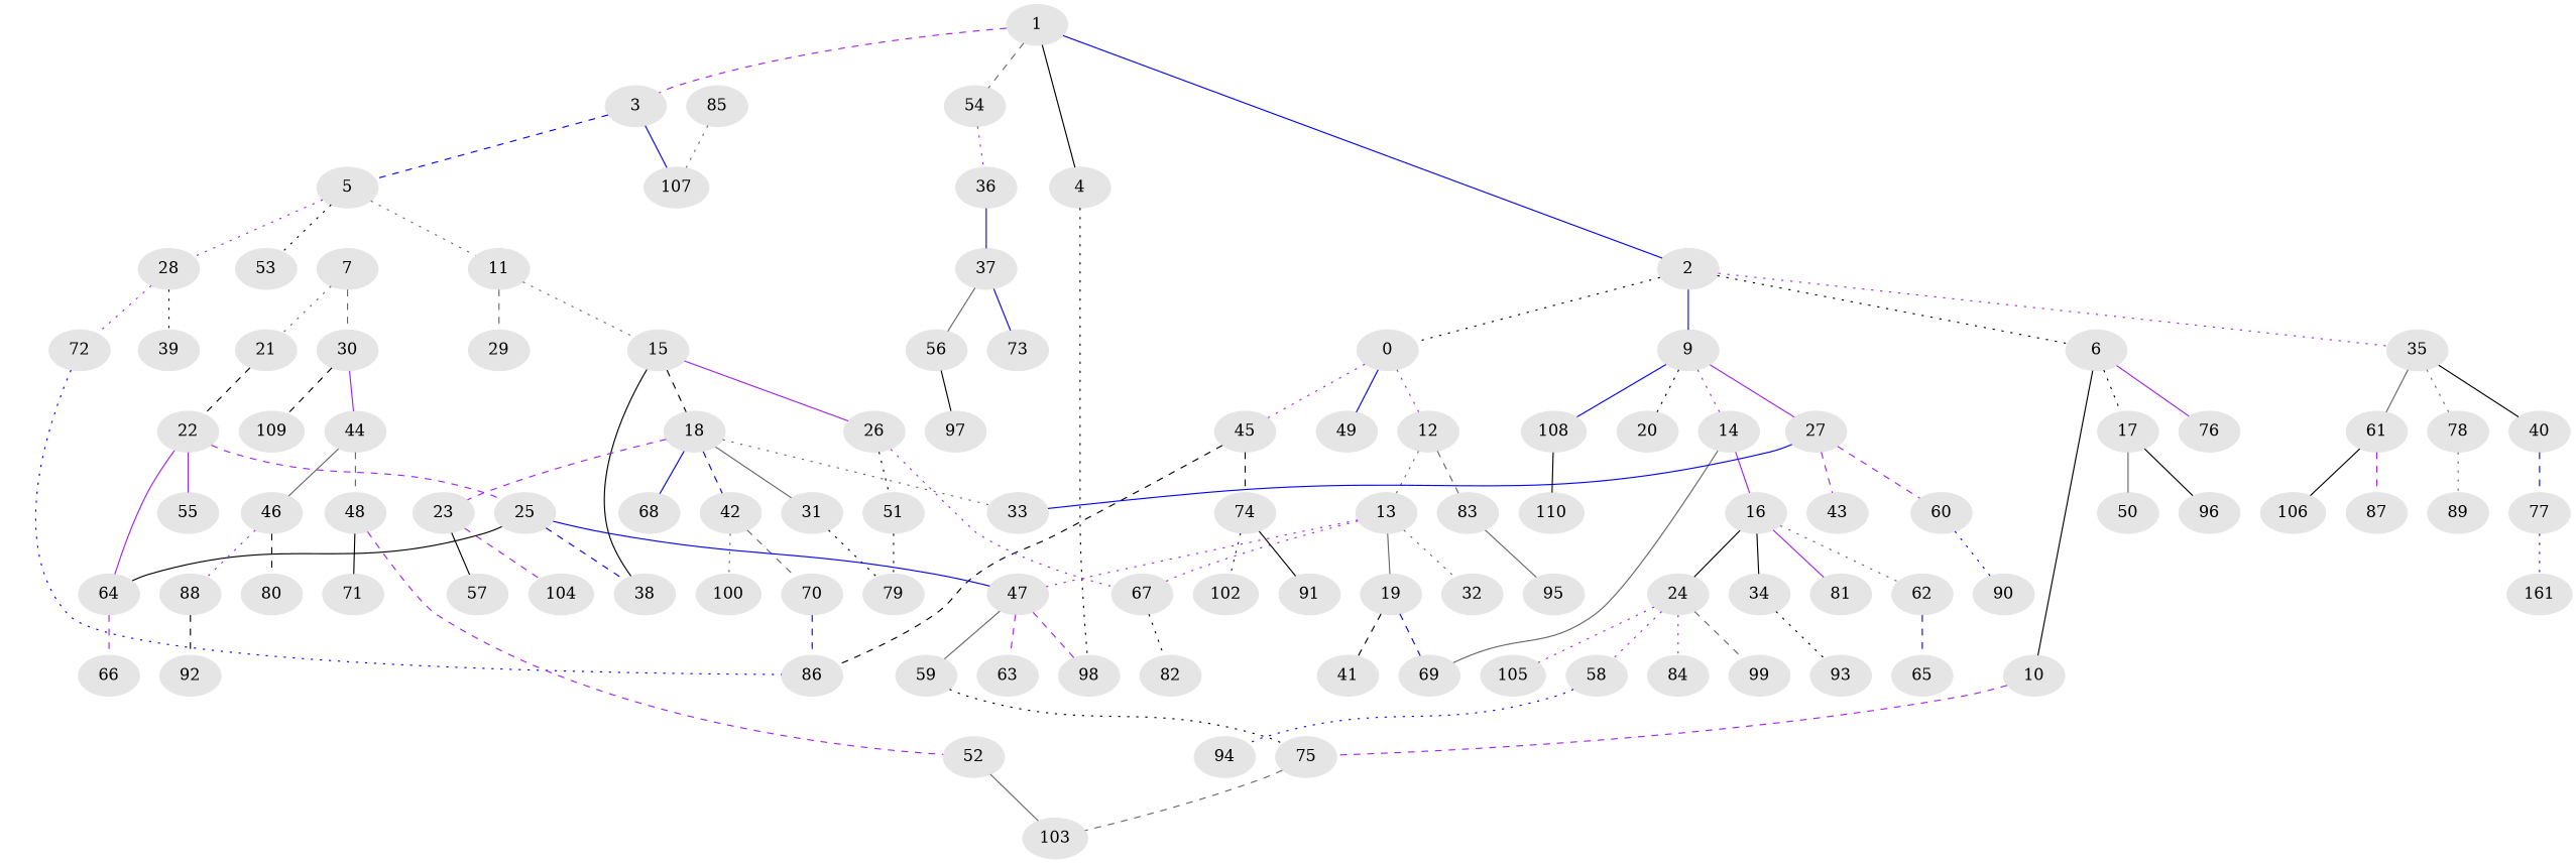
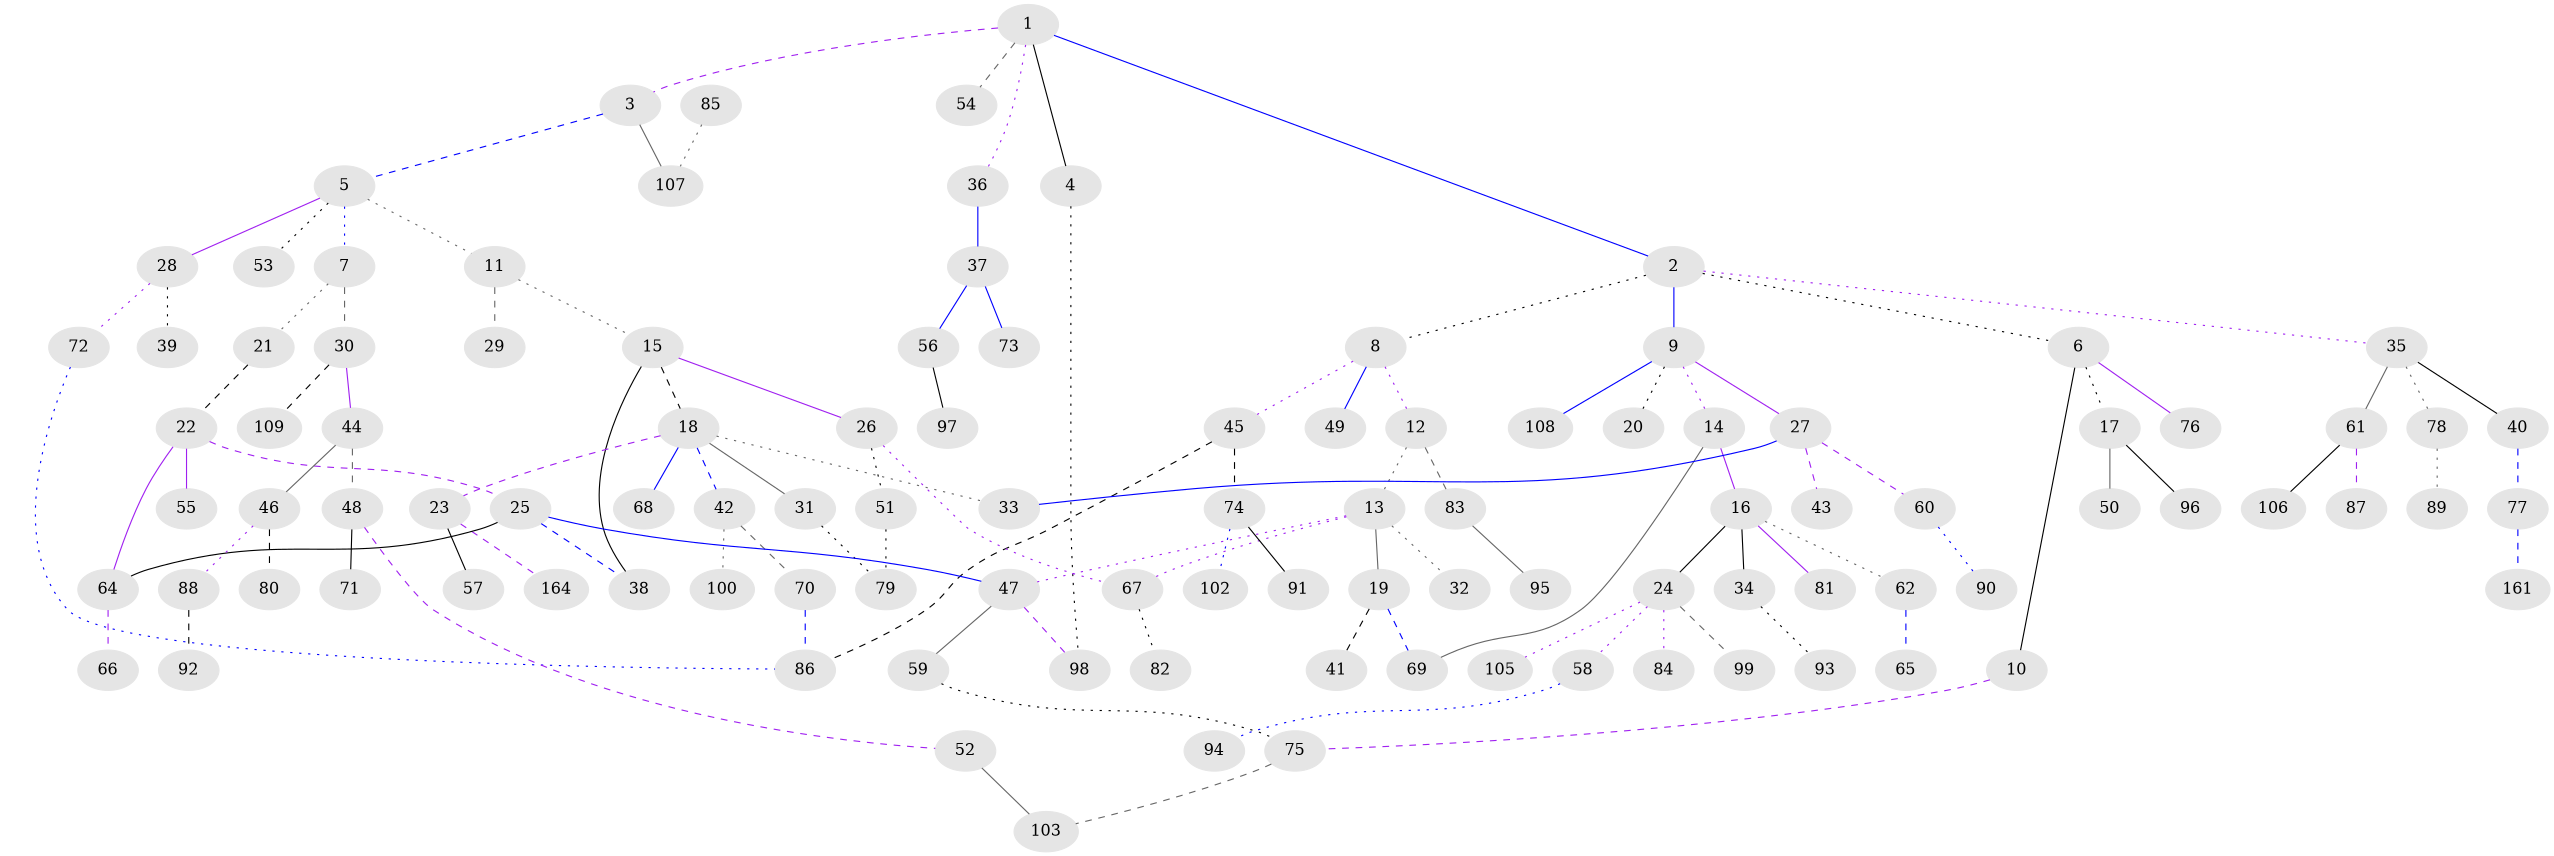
  graph {
    node [color=gray90 style=filled]
    edge [color=black style=solid]
    1
    2
    3
    4
    36
    54
    6
-   8 [label=0]
+   8
    9
    35
    5
    107
    98
    37
    10
    17
    76
    12
    45
    49
    14
    20
    27
    108
    40
    61
    78
    7
    11
    28
    53
    21
    30
    15
    29
    39
    72
    75
    50
    96
    22
    44
    109
    85
    13
    83
    74
    86
    16
    69
    33
    43
    60
-   110
    103
    18
    26
    38
    19
    32
    47
    67
    95
    41
    59
-   63
    82
    24
    34
    62
    81
    23
    31
    42
    68
    51
    58
    84
    99
    105
    93
    65
    57
-   104
+   104 [label=164]
    79
    70
    100
    25
    55
    64
    66
    94
    90
    46
    48
    77
    87
    106
    89
    56
    73
    97
    n103 [label=161]
    80
    88
    52
    71
    91
    102
    92
    1 -- 2 [color=blue]
    1 -- 3 [color=purple style=dashed]
    1 -- 4
-   54 -- 36 [color=purple style=dotted]
+   1 -- 36 [color=purple style=dotted]
    1 -- 54 [color=gray40 style=dashed]
    2 -- 6 [style=dotted]
    2 -- 8 [style=dotted]
    2 -- 9 [color=blue]
    2 -- 35 [color=purple style=dotted]
    3 -- 5 [color=blue style=dashed]
-   3 -- 107 [color=blue]
+   3 -- 107 [color=gray40]
    4 -- 98 [style=dotted]
    36 -- 37 [color=blue]
    6 -- 10
    6 -- 17 [style=dotted]
    6 -- 76 [color=purple]
    8 -- 12 [color=purple style=dotted]
    8 -- 45 [color=purple style=dotted]
    8 -- 49 [color=blue]
    9 -- 14 [color=purple style=dotted]
    9 -- 20 [style=dotted]
    9 -- 27 [color=purple]
    9 -- 108 [color=blue]
    35 -- 40
    35 -- 61 [color=gray40]
    35 -- 78 [color=gray40 style=dotted]
+   5 -- 7 [color=blue style=dotted]
    5 -- 11 [color=gray40 style=dotted]
-   5 -- 28 [color=purple style=dotted]
+   5 -- 28 [color=purple]
    5 -- 53 [style=dotted]
-   37 -- 56 [color=gray40]
+   37 -- 56 [color=blue]
    37 -- 73 [color=blue]
    10 -- 75 [color=purple style=dashed]
    17 -- 50 [color=gray40]
    17 -- 96
    12 -- 13 [color=gray40 style=dotted]
    12 -- 83 [color=gray40 style=dashed]
    45 -- 74 [style=dashed]
    45 -- 86 [style=dashed]
    14 -- 16 [color=purple]
    14 -- 69 [color=gray40]
    27 -- 33 [color=blue]
    27 -- 43 [color=purple style=dashed]
    27 -- 60 [color=purple style=dashed]
-   108 -- 110
    40 -- 77 [color=blue style=dashed]
    61 -- 87 [color=purple style=dashed]
    61 -- 106
    78 -- 89 [color=gray40 style=dotted]
    7 -- 21 [color=gray40 style=dotted]
    7 -- 30 [color=gray40 style=dashed]
    11 -- 15 [color=gray40 style=dotted]
    11 -- 29 [color=gray40 style=dashed]
    28 -- 39 [style=dotted]
    28 -- 72 [color=purple style=dotted]
    21 -- 22 [style=dashed]
    30 -- 44 [color=purple]
    30 -- 109 [style=dashed]
    15 -- 18 [style=dashed]
    15 -- 26 [color=purple]
    15 -- 38
    72 -- 86 [color=blue style=dotted]
    75 -- 103 [color=gray40 style=dashed]
    22 -- 25 [color=purple style=dashed]
    22 -- 55 [color=purple]
    22 -- 64 [color=purple]
    44 -- 46 [color=gray40]
    44 -- 48 [color=gray40 style=dashed]
    85 -- 107 [color=gray40 style=dotted]
    13 -- 19 [color=gray40]
    13 -- 32 [color=gray40 style=dotted]
    13 -- 47 [color=purple style=dotted]
    13 -- 67 [color=purple style=dotted]
    83 -- 95 [color=gray40]
    74 -- 91
    74 -- 102 [color=blue style=dotted]
    16 -- 24
    16 -- 34
    16 -- 62 [color=gray40 style=dotted]
    16 -- 81 [color=purple]
    60 -- 90 [color=blue style=dotted]
    18 -- 33 [color=gray40 style=dotted]
    18 -- 23 [color=purple style=dashed]
    18 -- 31 [color=gray40]
    18 -- 42 [color=blue style=dashed]
    18 -- 68 [color=blue]
    26 -- 67 [color=purple style=dotted]
    26 -- 51 [style=dotted]
    19 -- 69 [color=blue style=dashed]
    19 -- 41 [style=dashed]
    47 -- 98 [color=purple style=dashed]
    47 -- 59 [color=gray40]
-   47 -- 63 [color=purple style=dashed]
    67 -- 82 [style=dotted]
    59 -- 75 [style=dotted]
    24 -- 58 [color=purple style=dotted]
    24 -- 84 [color=purple style=dotted]
    24 -- 99 [color=gray40 style=dashed]
    24 -- 105 [color=purple style=dotted]
    34 -- 93 [style=dotted]
    62 -- 65 [color=blue style=dashed]
    23 -- 57
    23 -- 104 [color=purple style=dashed]
    31 -- 79 [style=dotted]
    42 -- 70 [color=gray40 style=dashed]
    42 -- 100 [color=gray40 style=dotted]
    51 -- 79 [style=dotted]
    58 -- 94 [color=blue style=dotted]
    70 -- 86 [color=blue style=dashed]
    25 -- 38 [color=blue style=dashed]
    25 -- 47 [color=blue]
    25 -- 64
    64 -- 66 [color=purple style=dashed]
    46 -- 80 [style=dashed]
    46 -- 88 [color=purple style=dotted]
    48 -- 52 [color=purple style=dashed]
    48 -- 71
-   77 -- n103 [color=blue style=dotted]
+   77 -- n103 [color=blue style=dashed]
    56 -- 97
    88 -- 92 [style=dashed]
    52 -- 103 [color=gray40]
  }
